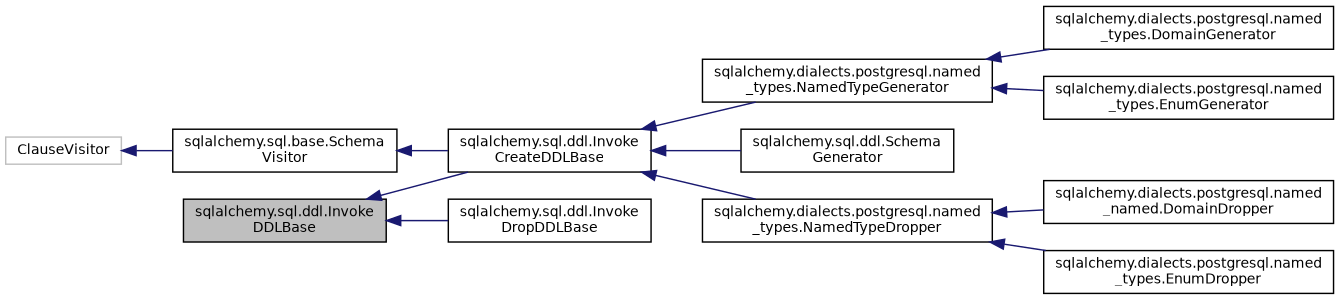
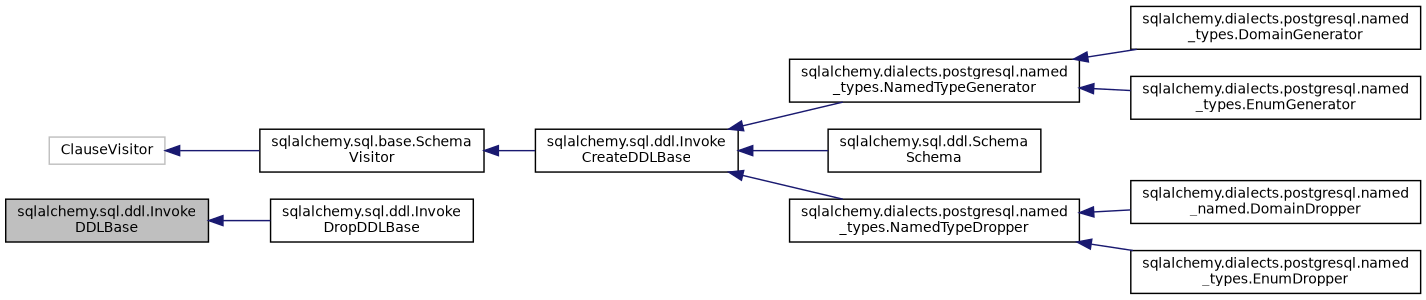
  digraph {
    rankdir=LR
    node [color=black fillcolor=white fontname=Helvetica fontsize=10 shape=record style=filled]
    edge [color=midnightblue dir=back fontname=Helvetica fontsize=10 labelfontname=Helvetica labelfontsize=10 style=solid]
    n1 [fillcolor=grey75 fontcolor=black height=0.2 label="sqlalchemy.sql.ddl.Invoke\lDDLBase" width=0.4]
    n2 [height=0.2 label="sqlalchemy.sql.ddl.Invoke\lCreateDDLBase" width=0.4]
    n3 [height=0.2 label="sqlalchemy.sql.ddl.Invoke\lDropDDLBase" width=0.4]
    n4 [height=0.2 label="sqlalchemy.dialects.postgresql.named\l_types.NamedTypeGenerator" width=0.4]
-   n5 [height=0.2 label="sqlalchemy.sql.ddl.Schema\lGenerator" width=0.4]
+   n5 [height=0.2 label="sqlalchemy.sql.ddl.Schema\lSchema" width=0.4]
    n6 [height=0.2 label="sqlalchemy.dialects.postgresql.named\l_types.NamedTypeDropper" width=0.4]
    n7 [height=0.2 label="sqlalchemy.sql.base.Schema\lVisitor" width=0.4]
    n8 [color=grey75 height=0.2 label=ClauseVisitor width=0.4]
    n9 [height=0.2 label="sqlalchemy.dialects.postgresql.named\l_types.DomainGenerator" width=0.4]
    n10 [height=0.2 label="sqlalchemy.dialects.postgresql.named\l_types.EnumGenerator" width=0.4]
    n11 [height=0.2 label="sqlalchemy.dialects.postgresql.named\l_named.DomainDropper" width=0.4]
    n12 [height=0.2 label="sqlalchemy.dialects.postgresql.named\l_types.EnumDropper" width=0.4]
-   n1 -> n2
    n1 -> n3
    n2 -> n4
    n2 -> n5
    n2 -> n6
    n4 -> n9
    n4 -> n10
    n6 -> n11
    n6 -> n12
    n7 -> n2
    n8 -> n7
  }
